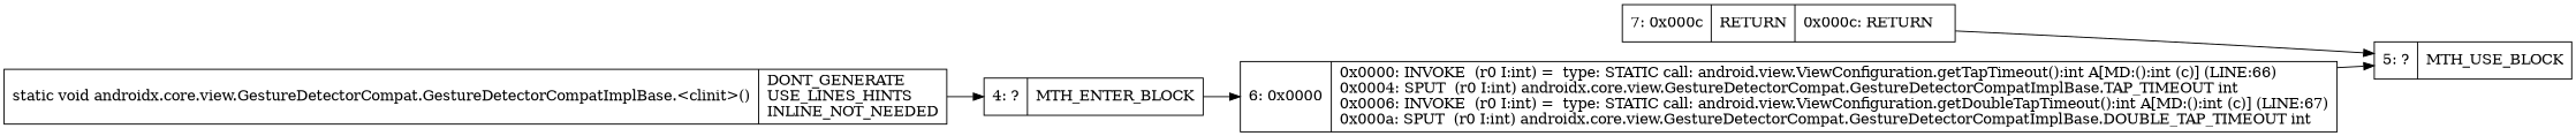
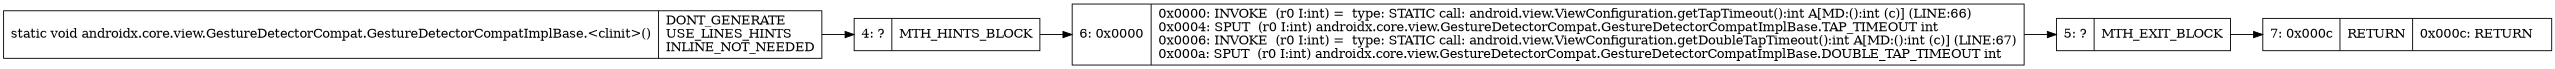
  digraph {
    rankdir=LR
    node [shape=record]
-   n1 [label="{4\:\ ?|MTH_ENTER_BLOCK\l}"]
+   n1 [label="{4\:\ ?|MTH_HINTS_BLOCK\l}"]
    n2 [label="{6\:\ 0x0000|0x0000: INVOKE  (r0 I:int) =  type: STATIC call: android.view.ViewConfiguration.getTapTimeout():int A[MD:():int (c)] (LINE:66)\l0x0004: SPUT  (r0 I:int) androidx.core.view.GestureDetectorCompat.GestureDetectorCompatImplBase.TAP_TIMEOUT int \l0x0006: INVOKE  (r0 I:int) =  type: STATIC call: android.view.ViewConfiguration.getDoubleTapTimeout():int A[MD:():int (c)] (LINE:67)\l0x000a: SPUT  (r0 I:int) androidx.core.view.GestureDetectorCompat.GestureDetectorCompatImplBase.DOUBLE_TAP_TIMEOUT int \l}"]
-   n3 [label="{5\:\ ?|MTH_USE_BLOCK\l}"]
+   n3 [label="{5\:\ ?|MTH_EXIT_BLOCK\l}"]
    n4 [label="{7\:\ 0x000c|RETURN\l|0x000c: RETURN   \l}"]
    n5 [label="{static void androidx.core.view.GestureDetectorCompat.GestureDetectorCompatImplBase.\<clinit\>()  | DONT_GENERATE\lUSE_LINES_HINTS\lINLINE_NOT_NEEDED\l}"]
    n1 -> n2
    n2 -> n3
-   n4 -> n3
+   n3 -> n4
    n5 -> n1
  }
